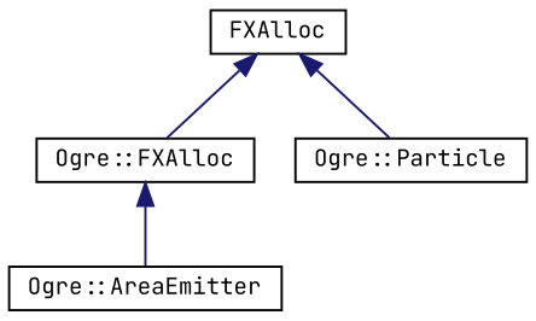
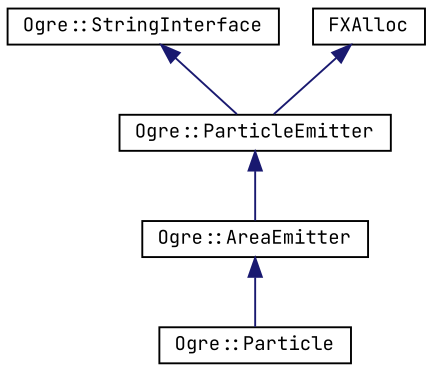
  digraph {
    fontname="JetBrains Mono"
    node [color=black fontname="JetBrains Mono" fontsize=10 shape=record]
    edge [color=midnightblue dir=back fontname="JetBrains Mono" fontsize=10 labelfontname=Helvetica labelfontsize=10 style=solid]
    n1 [height=0.2 label="Ogre::AreaEmitter" width=0.4]
-   n2 [height=0.2 label="Ogre::FXAlloc" width=0.4]
+   n2 [height=0.2 label="Ogre::ParticleEmitter" width=0.4]
+   n3 [height=0.2 label="Ogre::StringInterface" width=0.4]
    n4 [height=0.2 label="Ogre::Particle" width=0.4]
    n5 [height=0.2 label=FXAlloc width=0.4]
    n2 -> n1
+   n3 -> n2
    n5 -> n2
-   n5 -> n4
+   n1 -> n4
  }
